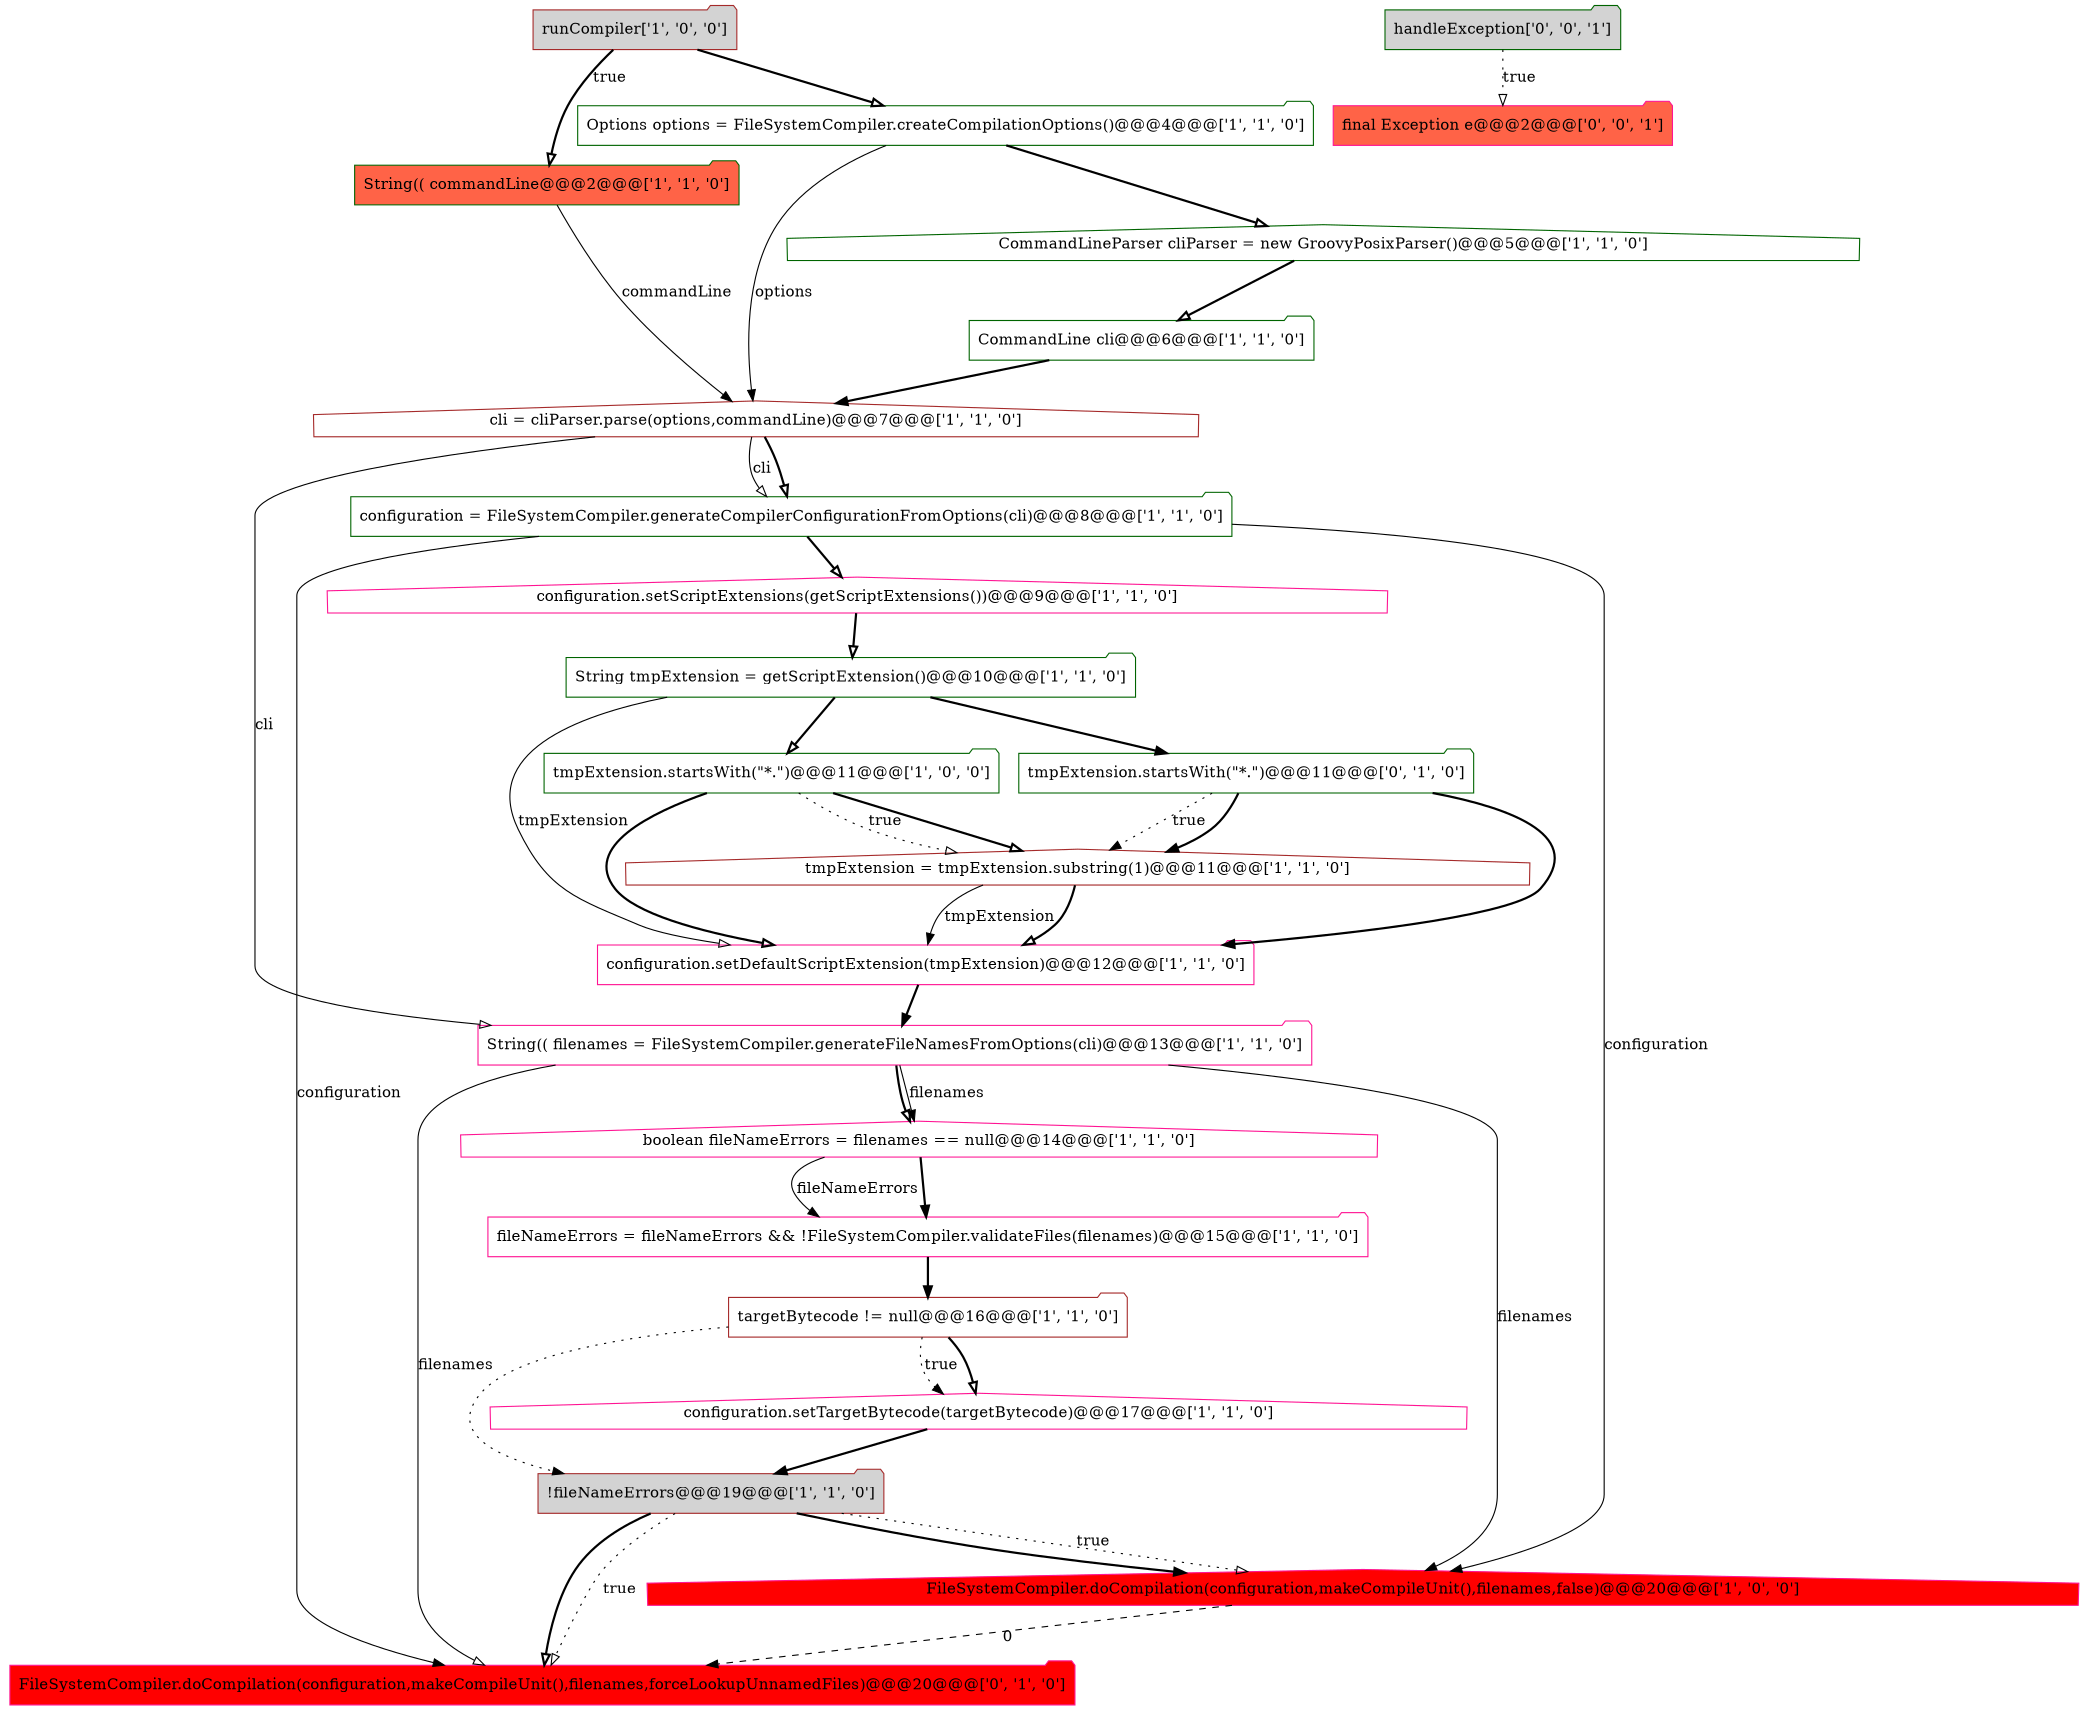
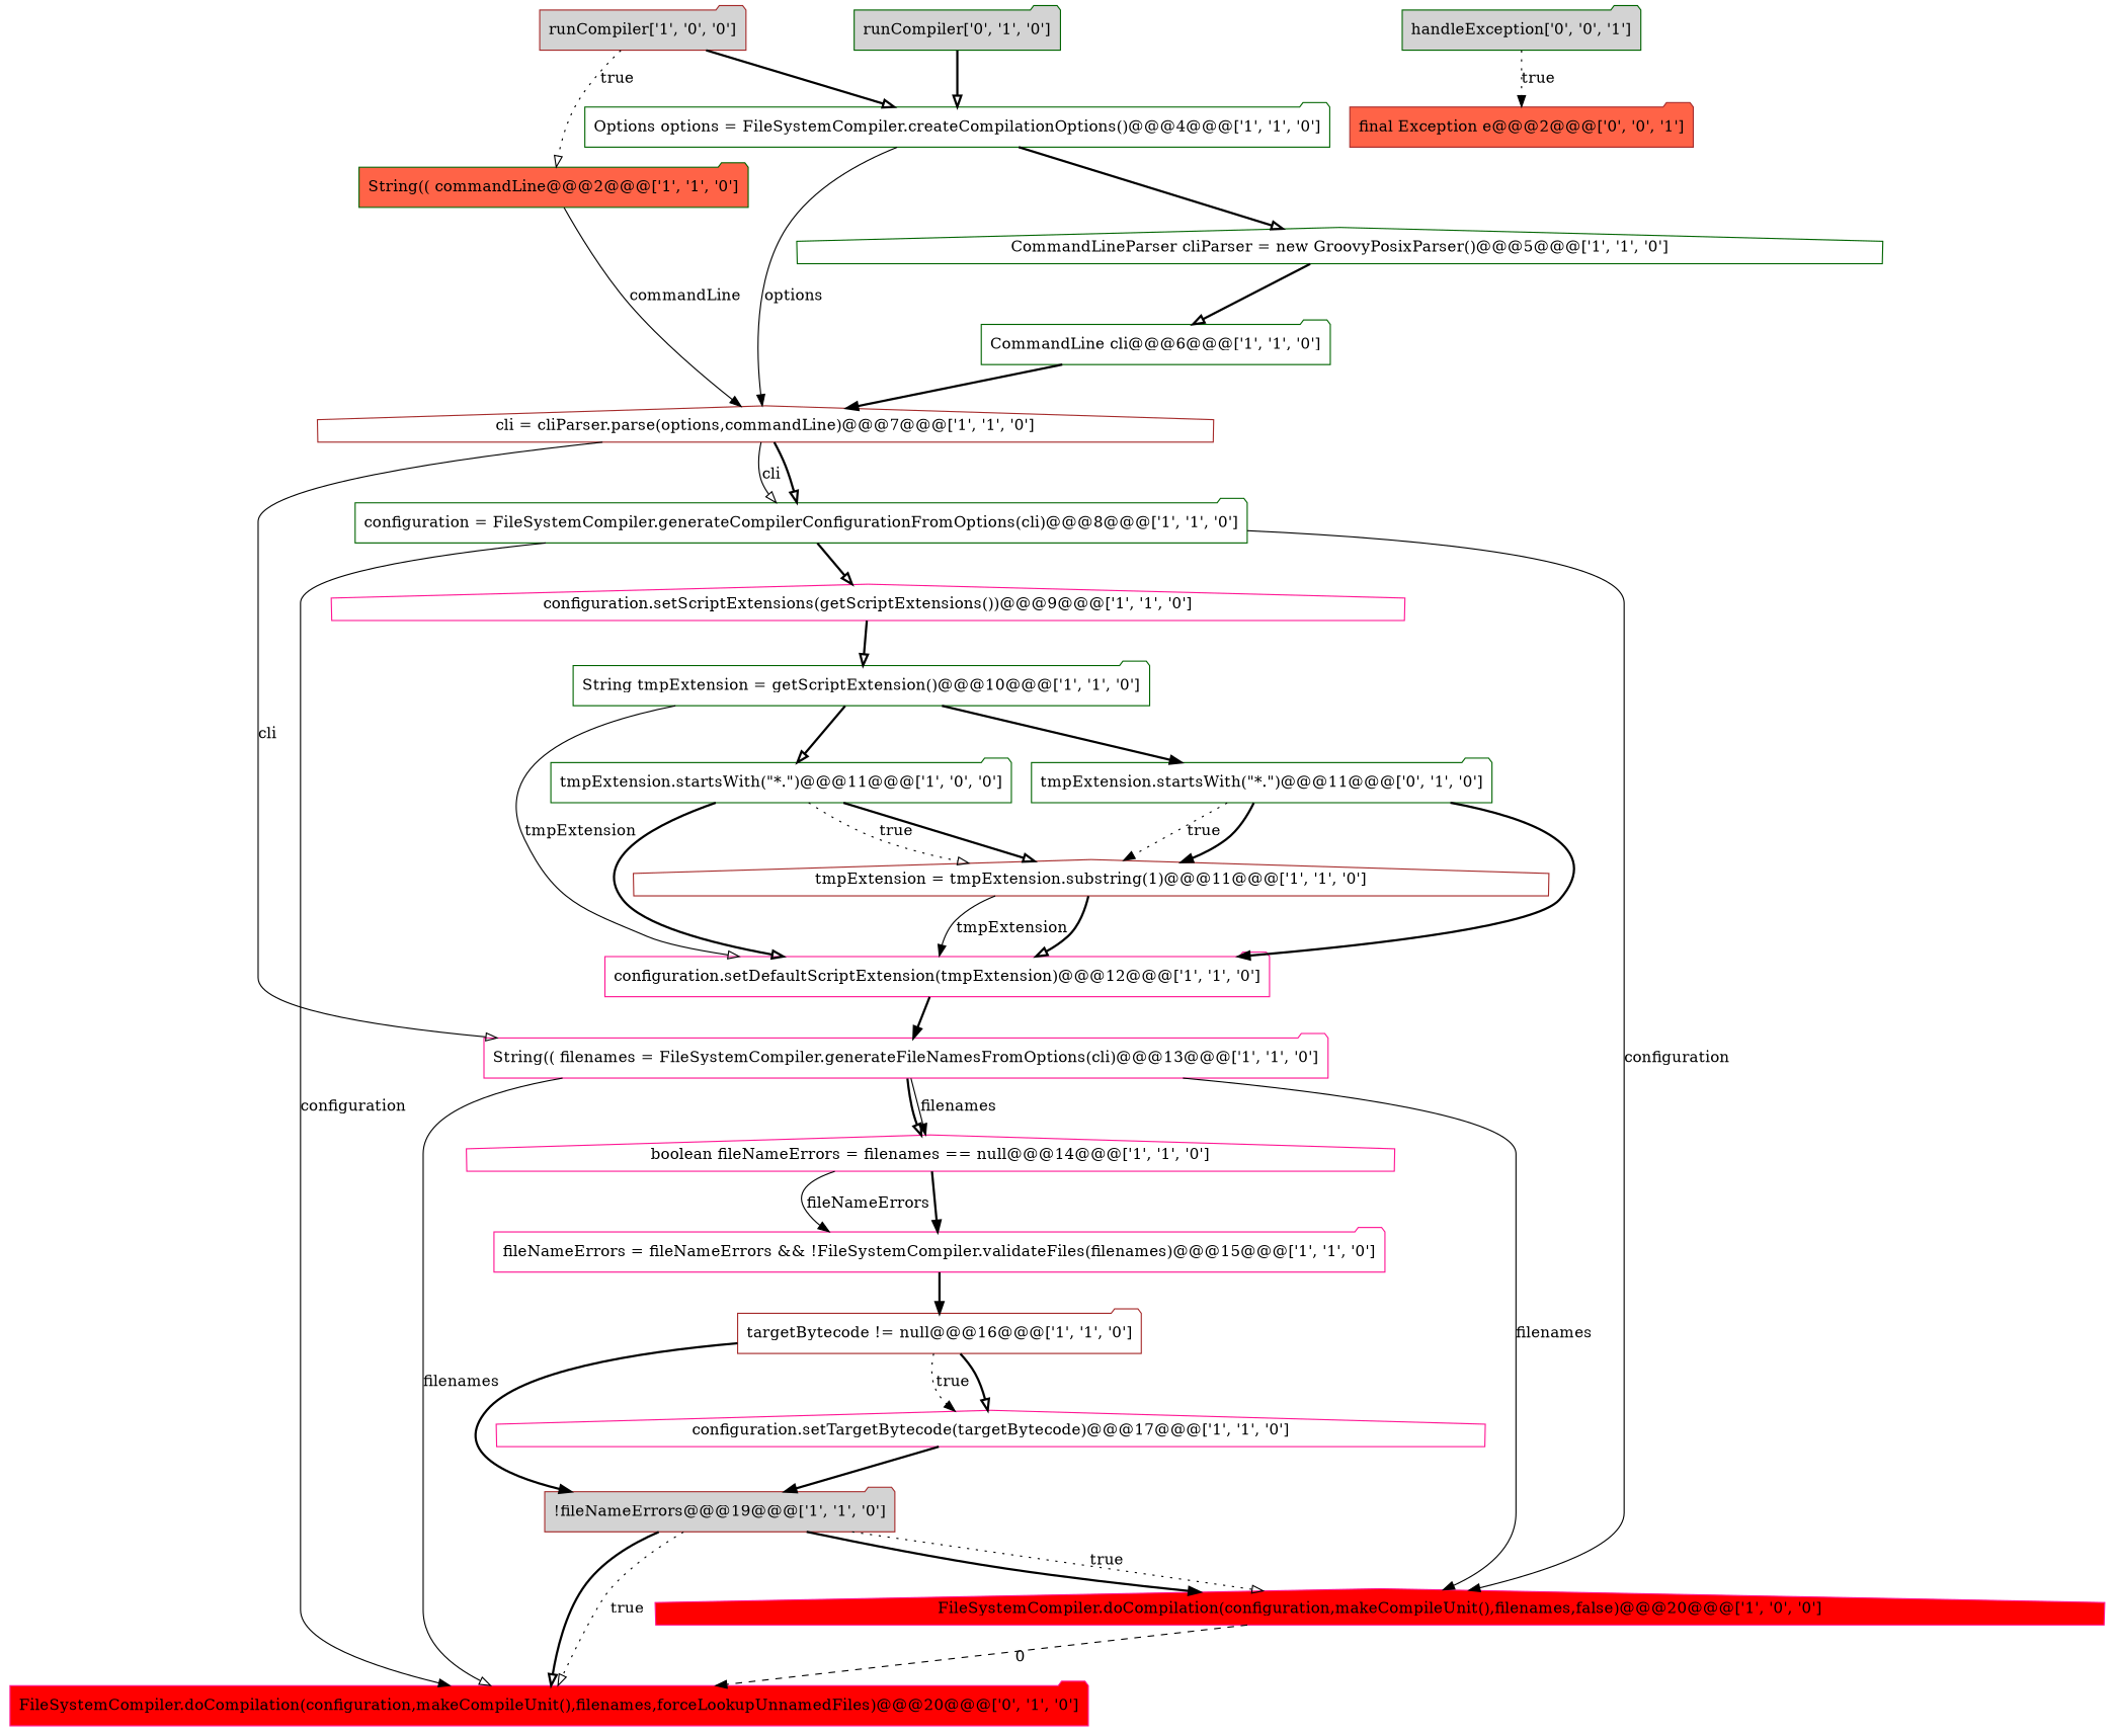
  digraph {
    node [color=darkgreen fillcolor=white shape=folder style=filled]
    edge [arrowhead=onormal style=bold]
    n1 [color=brown label="cli = cliParser.parse(options,commandLine)@@@7@@@['1', '1', '0']" shape=house]
    n2 [label="configuration = FileSystemCompiler.generateCompilerConfigurationFromOptions(cli)@@@8@@@['1', '1', '0']"]
    n3 [color=deeppink label="String(( filenames = FileSystemCompiler.generateFileNamesFromOptions(cli)@@@13@@@['1', '1', '0']"]
    n4 [color=deeppink fillcolor=red label="FileSystemCompiler.doCompilation(configuration,makeCompileUnit(),filenames,forceLookupUnnamedFiles)@@@20@@@['0', '1', '0']"]
    n5 [color=deeppink fillcolor=red label="FileSystemCompiler.doCompilation(configuration,makeCompileUnit(),filenames,false)@@@20@@@['1', '0', '0']" shape=house]
    n6 [color=deeppink label="configuration.setScriptExtensions(getScriptExtensions())@@@9@@@['1', '1', '0']" shape=house]
    n7 [color=deeppink label="boolean fileNameErrors = filenames == null@@@14@@@['1', '1', '0']" shape=house]
    n8 [label="Options options = FileSystemCompiler.createCompilationOptions()@@@4@@@['1', '1', '0']"]
    n9 [label="CommandLineParser cliParser = new GroovyPosixParser()@@@5@@@['1', '1', '0']" shape=house]
    n10 [label="CommandLine cli@@@6@@@['1', '1', '0']"]
    n11 [label="tmpExtension.startsWith(\"*.\")@@@11@@@['0', '1', '0']"]
    n12 [color=deeppink label="configuration.setDefaultScriptExtension(tmpExtension)@@@12@@@['1', '1', '0']"]
    n13 [color=brown label="tmpExtension = tmpExtension.substring(1)@@@11@@@['1', '1', '0']" shape=house]
    n14 [color=deeppink label="fileNameErrors = fileNameErrors && !FileSystemCompiler.validateFiles(filenames)@@@15@@@['1', '1', '0']"]
    n15 [color=brown label="targetBytecode != null@@@16@@@['1', '1', '0']"]
    n16 [color=brown fillcolor=lightgray label="!fileNameErrors@@@19@@@['1', '1', '0']"]
    n17 [color=deeppink label="configuration.setTargetBytecode(targetBytecode)@@@17@@@['1', '1', '0']" shape=house]
    n18 [fillcolor=tomato label="String(( commandLine@@@2@@@['1', '1', '0']"]
-   n19 [color=deeppink fillcolor=tomato label="final Exception e@@@2@@@['0', '0', '1']"]
+   n19 [color=brown fillcolor=tomato label="final Exception e@@@2@@@['0', '0', '1']"]
    n20 [label="tmpExtension.startsWith(\"*.\")@@@11@@@['1', '0', '0']"]
    n21 [label="String tmpExtension = getScriptExtension()@@@10@@@['1', '1', '0']"]
    n22 [color=brown fillcolor=lightgray label="runCompiler['1', '0', '0']"]
+   n23 [fillcolor=lightgray label="runCompiler['0', '1', '0']"]
    n24 [fillcolor=lightgray label="handleException['0', '0', '1']"]
    n1 -> n2
    n1 -> n2 [label=cli style=solid]
    n1 -> n3 [label=cli style=solid]
    n2 -> n4 [arrowhead=normal label=configuration style=solid]
    n2 -> n5 [arrowhead=normal label=configuration style=solid]
    n2 -> n6
    n3 -> n4 [label=filenames style=solid]
    n3 -> n5 [arrowhead=normal label=filenames style=solid]
    n3 -> n7 [arrowhead=normal label=filenames style=solid]
    n3 -> n7
    n5 -> n4 [arrowhead=normal label=0 style=dashed]
    n6 -> n21
    n7 -> n14 [arrowhead=normal]
    n7 -> n14 [arrowhead=normal label=fileNameErrors style=solid]
    n8 -> n1 [arrowhead=normal label=options style=solid]
    n8 -> n9
    n9 -> n10
    n10 -> n1 [arrowhead=normal]
    n11 -> n12 [arrowhead=normal]
    n11 -> n13 [arrowhead=normal label=true style=dotted]
    n11 -> n13 [arrowhead=normal]
    n12 -> n3 [arrowhead=normal]
    n13 -> n12 [arrowhead=normal label=tmpExtension style=solid]
    n13 -> n12
    n14 -> n15 [arrowhead=normal]
-   n15 -> n16 [arrowhead=normal style=dotted]
+   n15 -> n16 [arrowhead=normal]
    n15 -> n17
    n15 -> n17 [arrowhead=normal label=true style=dotted]
    n16 -> n4 [label=true style=dotted]
    n16 -> n4
    n16 -> n5 [label=true style=dotted]
    n16 -> n5 [arrowhead=normal]
    n17 -> n16 [arrowhead=normal]
    n18 -> n1 [arrowhead=normal label=commandLine style=solid]
    n20 -> n12
    n20 -> n13
    n20 -> n13 [label=true style=dotted]
    n21 -> n11 [arrowhead=normal]
    n21 -> n12 [label=tmpExtension style=solid]
    n21 -> n20
    n22 -> n8
-   n22 -> n18 [label=true]
-   n24 -> n19 [label=true style=dotted]
+   n22 -> n18 [label=true style=dotted]
+   n23 -> n8
+   n24 -> n19 [arrowhead=normal label=true style=dotted]
  }
